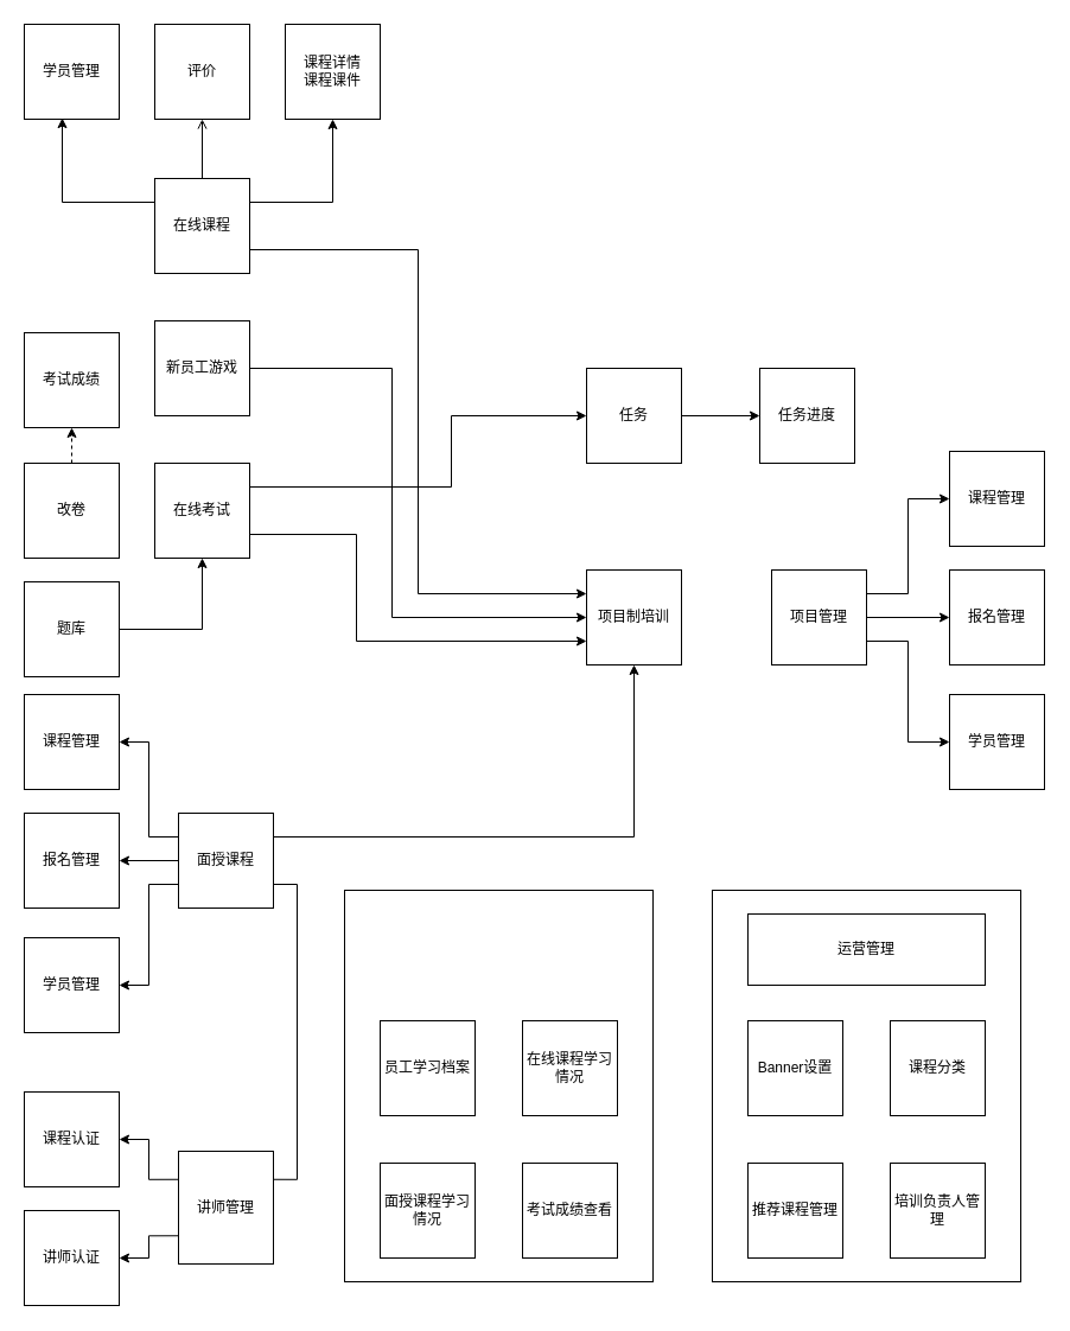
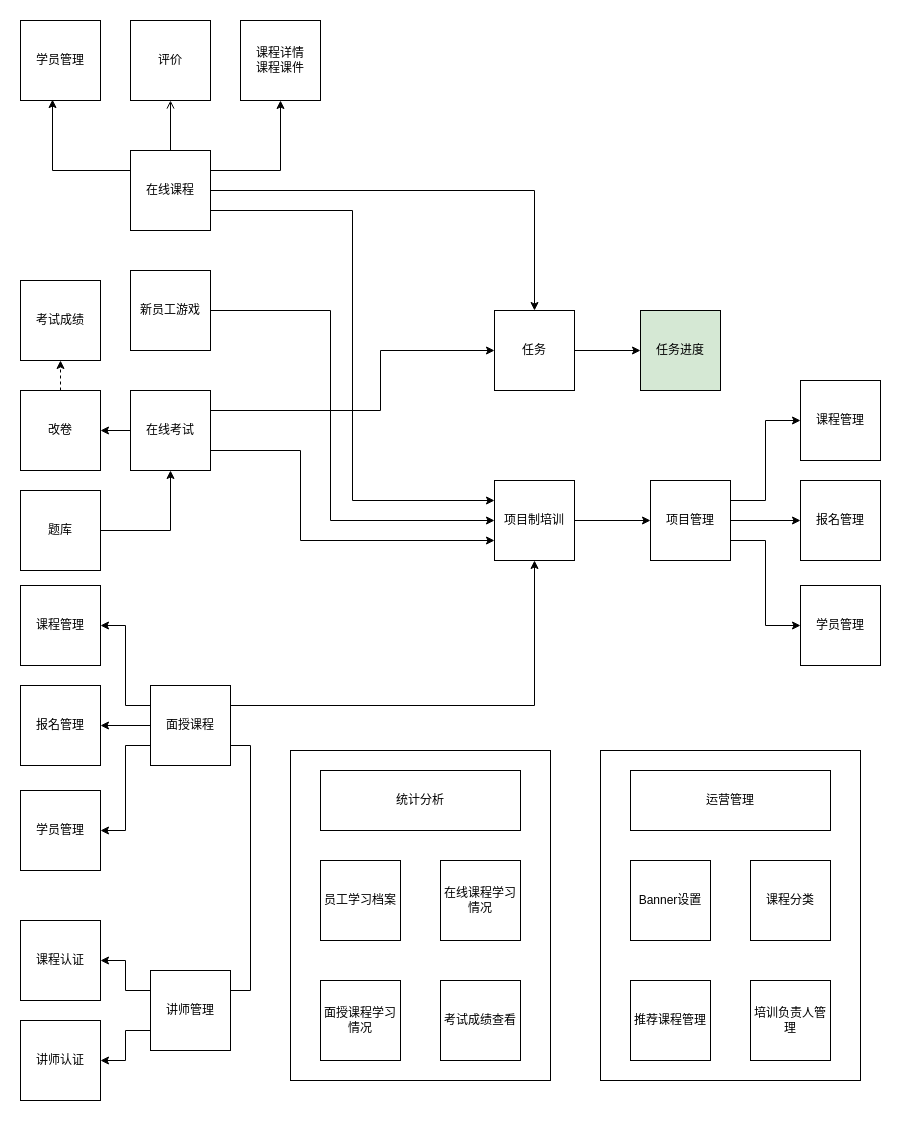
  <mxCell id="0" />
  <mxCell id="1" parent="0" />
  <mxCell id="2" value="" style="rounded=0;whiteSpace=wrap;html=1;" parent="1" vertex="1"><mxGeometry x="290" y="750" width="260" height="330" as="geometry" /></mxCell>
+ <mxCell id="3" style="edgeStyle=orthogonalEdgeStyle;rounded=0;orthogonalLoop=1;jettySize=auto;html=1;exitX=1;exitY=0.5;exitDx=0;exitDy=0;" parent="1" source="8" target="27" edge="1"><mxGeometry relative="1" as="geometry" /></mxCell>
  <mxCell id="4" style="edgeStyle=orthogonalEdgeStyle;rounded=0;orthogonalLoop=1;jettySize=auto;html=1;exitX=1;exitY=0.25;exitDx=0;exitDy=0;entryX=0.5;entryY=1;entryDx=0;entryDy=0;" parent="1" source="8" target="31" edge="1"><mxGeometry relative="1" as="geometry" /></mxCell>
  <mxCell id="5" style="edgeStyle=orthogonalEdgeStyle;rounded=0;orthogonalLoop=1;jettySize=auto;html=1;exitX=0;exitY=0.25;exitDx=0;exitDy=0;entryX=0.4;entryY=0.988;entryDx=0;entryDy=0;entryPerimeter=0;" parent="1" source="8" target="29" edge="1"><mxGeometry relative="1" as="geometry" /></mxCell>
  <mxCell id="6" style="edgeStyle=orthogonalEdgeStyle;rounded=0;orthogonalLoop=1;jettySize=auto;html=1;exitX=0.5;exitY=0;exitDx=0;exitDy=0;entryX=0.5;entryY=1;entryDx=0;entryDy=0;endArrow=open;" parent="1" source="8" target="30" edge="1"><mxGeometry relative="1" as="geometry" /></mxCell>
  <mxCell id="7" style="edgeStyle=orthogonalEdgeStyle;rounded=0;orthogonalLoop=1;jettySize=auto;html=1;exitX=1;exitY=0.75;exitDx=0;exitDy=0;entryX=0;entryY=0.25;entryDx=0;entryDy=0;" parent="1" source="8" target="21" edge="1"><mxGeometry relative="1" as="geometry" /></mxCell>
  <mxCell id="8" value="在线课程" style="whiteSpace=wrap;html=1;aspect=fixed;" parent="1" vertex="1"><mxGeometry x="130" y="150" width="80" height="80" as="geometry" /></mxCell>
  <mxCell id="9" style="edgeStyle=orthogonalEdgeStyle;rounded=0;orthogonalLoop=1;jettySize=auto;html=1;exitX=1;exitY=0.5;exitDx=0;exitDy=0;entryX=0;entryY=0.5;entryDx=0;entryDy=0;" parent="1" source="10" target="21" edge="1"><mxGeometry relative="1" as="geometry"><Array as="points"><mxPoint x="330" y="310" /><mxPoint x="330" y="520" /></Array></mxGeometry></mxCell>
  <mxCell id="10" value="新员工游戏" style="whiteSpace=wrap;html=1;aspect=fixed;" parent="1" vertex="1"><mxGeometry x="130" y="270" width="80" height="80" as="geometry" /></mxCell>
+ <mxCell id="11" style="edgeStyle=orthogonalEdgeStyle;rounded=0;orthogonalLoop=1;jettySize=auto;html=1;exitX=0;exitY=0.5;exitDx=0;exitDy=0;entryX=1;entryY=0.5;entryDx=0;entryDy=0;" parent="1" source="14" target="34" edge="1"><mxGeometry relative="1" as="geometry" /></mxCell>
  <mxCell id="12" style="edgeStyle=orthogonalEdgeStyle;rounded=0;orthogonalLoop=1;jettySize=auto;html=1;exitX=1;exitY=0.75;exitDx=0;exitDy=0;entryX=0;entryY=0.75;entryDx=0;entryDy=0;" parent="1" source="14" target="21" edge="1"><mxGeometry relative="1" as="geometry"><Array as="points"><mxPoint x="300" y="450" /><mxPoint x="300" y="540" /></Array></mxGeometry></mxCell>
  <mxCell id="13" style="edgeStyle=orthogonalEdgeStyle;rounded=0;orthogonalLoop=1;jettySize=auto;html=1;exitX=1;exitY=0.25;exitDx=0;exitDy=0;entryX=0;entryY=0.5;entryDx=0;entryDy=0;" parent="1" source="14" target="27" edge="1"><mxGeometry relative="1" as="geometry"><Array as="points"><mxPoint x="380" y="410" /><mxPoint x="380" y="350" /></Array></mxGeometry></mxCell>
  <mxCell id="14" value="在线考试" style="whiteSpace=wrap;html=1;aspect=fixed;" parent="1" vertex="1"><mxGeometry x="130" y="390" width="80" height="80" as="geometry" /></mxCell>
  <mxCell id="15" style="edgeStyle=orthogonalEdgeStyle;rounded=0;orthogonalLoop=1;jettySize=auto;html=1;exitX=1;exitY=0.25;exitDx=0;exitDy=0;entryX=0.5;entryY=1;entryDx=0;entryDy=0;" parent="1" source="19" target="21" edge="1"><mxGeometry relative="1" as="geometry" /></mxCell>
  <mxCell id="16" style="edgeStyle=orthogonalEdgeStyle;rounded=0;orthogonalLoop=1;jettySize=auto;html=1;exitX=0;exitY=0.25;exitDx=0;exitDy=0;entryX=1;entryY=0.5;entryDx=0;entryDy=0;" parent="1" source="19" target="50" edge="1"><mxGeometry relative="1" as="geometry" /></mxCell>
  <mxCell id="17" style="edgeStyle=orthogonalEdgeStyle;rounded=0;orthogonalLoop=1;jettySize=auto;html=1;exitX=0;exitY=0.5;exitDx=0;exitDy=0;entryX=1;entryY=0.5;entryDx=0;entryDy=0;" parent="1" source="19" target="51" edge="1"><mxGeometry relative="1" as="geometry" /></mxCell>
  <mxCell id="18" style="edgeStyle=orthogonalEdgeStyle;rounded=0;orthogonalLoop=1;jettySize=auto;html=1;exitX=0;exitY=0.75;exitDx=0;exitDy=0;entryX=1;entryY=0.5;entryDx=0;entryDy=0;" parent="1" source="19" target="52" edge="1"><mxGeometry relative="1" as="geometry" /></mxCell>
  <mxCell id="19" value="面授课程" style="whiteSpace=wrap;html=1;aspect=fixed;" parent="1" vertex="1"><mxGeometry x="150" y="685" width="80" height="80" as="geometry" /></mxCell>
+ <mxCell id="20" style="edgeStyle=orthogonalEdgeStyle;rounded=0;orthogonalLoop=1;jettySize=auto;html=1;exitX=1;exitY=0.5;exitDx=0;exitDy=0;entryX=0;entryY=0.5;entryDx=0;entryDy=0;" parent="1" source="21" target="40" edge="1"><mxGeometry relative="1" as="geometry" /></mxCell>
  <mxCell id="21" value="项目制培训" style="whiteSpace=wrap;html=1;aspect=fixed;" parent="1" vertex="1"><mxGeometry x="494" y="480" width="80" height="80" as="geometry" /></mxCell>
  <mxCell id="22" style="edgeStyle=orthogonalEdgeStyle;rounded=0;orthogonalLoop=1;jettySize=auto;html=1;exitX=0;exitY=0.25;exitDx=0;exitDy=0;entryX=1;entryY=0.5;entryDx=0;entryDy=0;" parent="1" source="25" target="44" edge="1"><mxGeometry relative="1" as="geometry" /></mxCell>
  <mxCell id="23" style="edgeStyle=orthogonalEdgeStyle;rounded=0;orthogonalLoop=1;jettySize=auto;html=1;exitX=0;exitY=0.75;exitDx=0;exitDy=0;entryX=1;entryY=0.5;entryDx=0;entryDy=0;" parent="1" source="25" target="45" edge="1"><mxGeometry relative="1" as="geometry" /></mxCell>
  <mxCell id="24" style="edgeStyle=orthogonalEdgeStyle;rounded=0;orthogonalLoop=1;jettySize=auto;html=1;exitX=1;exitY=0.25;exitDx=0;exitDy=0;entryX=1;entryY=0.75;entryDx=0;entryDy=0;endArrow=none;" parent="1" source="25" target="19" edge="1"><mxGeometry relative="1" as="geometry" /></mxCell>
- <mxCell id="25" value="讲师管理" style="whiteSpace=wrap;html=1;aspect=fixed;" parent="1" vertex="1"><mxGeometry x="150" y="970" width="80" height="95" as="geometry" /></mxCell>
+ <mxCell id="25" value="讲师管理" style="whiteSpace=wrap;html=1;aspect=fixed;" parent="1" vertex="1"><mxGeometry x="150" y="970" width="80" height="80" as="geometry" /></mxCell>
  <mxCell id="26" style="edgeStyle=orthogonalEdgeStyle;rounded=0;orthogonalLoop=1;jettySize=auto;html=1;exitX=1;exitY=0.5;exitDx=0;exitDy=0;entryX=0;entryY=0.5;entryDx=0;entryDy=0;" parent="1" source="27" target="28" edge="1"><mxGeometry relative="1" as="geometry" /></mxCell>
  <mxCell id="27" value="任务" style="whiteSpace=wrap;html=1;aspect=fixed;" parent="1" vertex="1"><mxGeometry x="494" y="310" width="80" height="80" as="geometry" /></mxCell>
- <mxCell id="28" value="任务进度" style="whiteSpace=wrap;html=1;aspect=fixed;" parent="1" vertex="1"><mxGeometry x="640" y="310" width="80" height="80" as="geometry" /></mxCell>
+ <mxCell id="28" value="任务进度" style="whiteSpace=wrap;html=1;aspect=fixed;fillColor=#d5e8d4;" parent="1" vertex="1"><mxGeometry x="640" y="310" width="80" height="80" as="geometry" /></mxCell>
  <mxCell id="29" value="学员管理" style="whiteSpace=wrap;html=1;aspect=fixed;" parent="1" vertex="1"><mxGeometry x="20" y="20" width="80" height="80" as="geometry" /></mxCell>
  <mxCell id="30" value="评价" style="whiteSpace=wrap;html=1;aspect=fixed;" parent="1" vertex="1"><mxGeometry x="130" y="20" width="80" height="80" as="geometry" /></mxCell>
  <mxCell id="31" value="课程详情&lt;br&gt;课程课件" style="whiteSpace=wrap;html=1;aspect=fixed;" parent="1" vertex="1"><mxGeometry x="240" y="20" width="80" height="80" as="geometry" /></mxCell>
  <mxCell id="32" value="考试成绩" style="whiteSpace=wrap;html=1;aspect=fixed;" parent="1" vertex="1"><mxGeometry x="20" y="280" width="80" height="80" as="geometry" /></mxCell>
  <mxCell id="33" style="edgeStyle=orthogonalEdgeStyle;rounded=0;orthogonalLoop=1;jettySize=auto;html=1;exitX=0.5;exitY=0;exitDx=0;exitDy=0;entryX=0.5;entryY=1;entryDx=0;entryDy=0;dashed=1;" parent="1" source="34" target="32" edge="1"><mxGeometry relative="1" as="geometry" /></mxCell>
  <mxCell id="34" value="改卷" style="whiteSpace=wrap;html=1;aspect=fixed;" parent="1" vertex="1"><mxGeometry x="20" y="390" width="80" height="80" as="geometry" /></mxCell>
  <mxCell id="35" style="edgeStyle=orthogonalEdgeStyle;rounded=0;orthogonalLoop=1;jettySize=auto;html=1;exitX=1;exitY=0.5;exitDx=0;exitDy=0;entryX=0.5;entryY=1;entryDx=0;entryDy=0;" parent="1" source="36" target="14" edge="1"><mxGeometry relative="1" as="geometry" /></mxCell>
  <mxCell id="36" value="题库" style="whiteSpace=wrap;html=1;aspect=fixed;" parent="1" vertex="1"><mxGeometry x="20" y="490" width="80" height="80" as="geometry" /></mxCell>
  <mxCell id="37" style="edgeStyle=orthogonalEdgeStyle;rounded=0;orthogonalLoop=1;jettySize=auto;html=1;exitX=1;exitY=0.75;exitDx=0;exitDy=0;entryX=0;entryY=0.5;entryDx=0;entryDy=0;" parent="1" source="40" target="43" edge="1"><mxGeometry relative="1" as="geometry" /></mxCell>
  <mxCell id="38" style="edgeStyle=orthogonalEdgeStyle;rounded=0;orthogonalLoop=1;jettySize=auto;html=1;exitX=1;exitY=0.25;exitDx=0;exitDy=0;entryX=0;entryY=0.5;entryDx=0;entryDy=0;" parent="1" source="40" target="41" edge="1"><mxGeometry relative="1" as="geometry" /></mxCell>
  <mxCell id="39" style="edgeStyle=orthogonalEdgeStyle;rounded=0;orthogonalLoop=1;jettySize=auto;html=1;exitX=1;exitY=0.5;exitDx=0;exitDy=0;entryX=0;entryY=0.5;entryDx=0;entryDy=0;" parent="1" source="40" target="42" edge="1"><mxGeometry relative="1" as="geometry" /></mxCell>
  <mxCell id="40" value="项目管理" style="whiteSpace=wrap;html=1;aspect=fixed;" parent="1" vertex="1"><mxGeometry x="650" y="480" width="80" height="80" as="geometry" /></mxCell>
  <mxCell id="41" value="课程管理" style="whiteSpace=wrap;html=1;aspect=fixed;" parent="1" vertex="1"><mxGeometry x="800" y="380" width="80" height="80" as="geometry" /></mxCell>
  <mxCell id="42" value="报名管理" style="whiteSpace=wrap;html=1;aspect=fixed;" parent="1" vertex="1"><mxGeometry x="800" y="480" width="80" height="80" as="geometry" /></mxCell>
  <mxCell id="43" value="学员管理" style="whiteSpace=wrap;html=1;aspect=fixed;" parent="1" vertex="1"><mxGeometry x="800" y="585" width="80" height="80" as="geometry" /></mxCell>
  <mxCell id="44" value="课程认证" style="whiteSpace=wrap;html=1;aspect=fixed;" parent="1" vertex="1"><mxGeometry x="20" y="920" width="80" height="80" as="geometry" /></mxCell>
  <mxCell id="45" value="讲师认证" style="whiteSpace=wrap;html=1;aspect=fixed;" parent="1" vertex="1"><mxGeometry x="20" y="1020" width="80" height="80" as="geometry" /></mxCell>
  <mxCell id="46" value="员工学习档案" style="whiteSpace=wrap;html=1;aspect=fixed;" parent="1" vertex="1"><mxGeometry x="320" y="860" width="80" height="80" as="geometry" /></mxCell>
  <mxCell id="47" value="在线课程学习情况" style="whiteSpace=wrap;html=1;aspect=fixed;" parent="1" vertex="1"><mxGeometry x="440" y="860" width="80" height="80" as="geometry" /></mxCell>
  <mxCell id="48" value="面授课程学习情况" style="whiteSpace=wrap;html=1;aspect=fixed;" parent="1" vertex="1"><mxGeometry x="320" y="980" width="80" height="80" as="geometry" /></mxCell>
  <mxCell id="49" value="考试成绩查看" style="whiteSpace=wrap;html=1;aspect=fixed;" parent="1" vertex="1"><mxGeometry x="440" y="980" width="80" height="80" as="geometry" /></mxCell>
  <mxCell id="50" value="课程管理" style="whiteSpace=wrap;html=1;aspect=fixed;" parent="1" vertex="1"><mxGeometry x="20" y="585" width="80" height="80" as="geometry" /></mxCell>
  <mxCell id="51" value="报名管理" style="whiteSpace=wrap;html=1;aspect=fixed;" parent="1" vertex="1"><mxGeometry x="20" y="685" width="80" height="80" as="geometry" /></mxCell>
  <mxCell id="52" value="学员管理" style="whiteSpace=wrap;html=1;aspect=fixed;" parent="1" vertex="1"><mxGeometry x="20" y="790" width="80" height="80" as="geometry" /></mxCell>
+ <mxCell id="53" value="统计分析" style="rounded=0;whiteSpace=wrap;html=1;" parent="1" vertex="1"><mxGeometry x="320" y="770" width="200" height="60" as="geometry" /></mxCell>
  <mxCell id="54" value="" style="rounded=0;whiteSpace=wrap;html=1;" parent="1" vertex="1"><mxGeometry x="600" y="750" width="260" height="330" as="geometry" /></mxCell>
  <mxCell id="55" value="Banner设置" style="whiteSpace=wrap;html=1;aspect=fixed;" parent="1" vertex="1"><mxGeometry x="630" y="860" width="80" height="80" as="geometry" /></mxCell>
  <mxCell id="56" value="课程分类" style="whiteSpace=wrap;html=1;aspect=fixed;" parent="1" vertex="1"><mxGeometry x="750" y="860" width="80" height="80" as="geometry" /></mxCell>
  <mxCell id="57" value="推荐课程管理" style="whiteSpace=wrap;html=1;aspect=fixed;" parent="1" vertex="1"><mxGeometry x="630" y="980" width="80" height="80" as="geometry" /></mxCell>
  <mxCell id="58" value="培训负责人管理" style="whiteSpace=wrap;html=1;aspect=fixed;" parent="1" vertex="1"><mxGeometry x="750" y="980" width="80" height="80" as="geometry" /></mxCell>
  <mxCell id="59" value="运营管理" style="rounded=0;whiteSpace=wrap;html=1;" parent="1" vertex="1"><mxGeometry x="630" y="770" width="200" height="60" as="geometry" /></mxCell>
